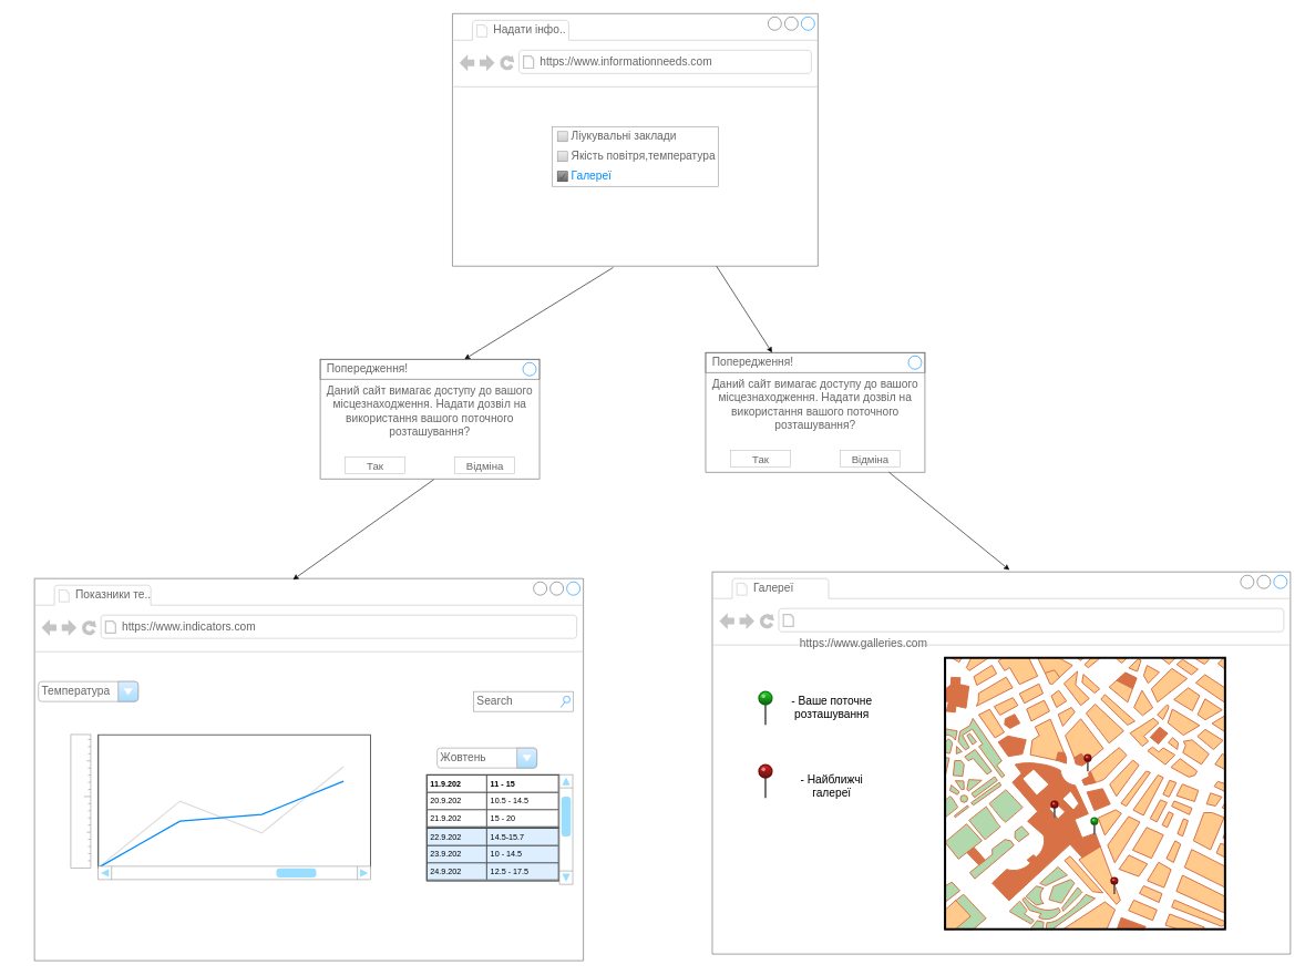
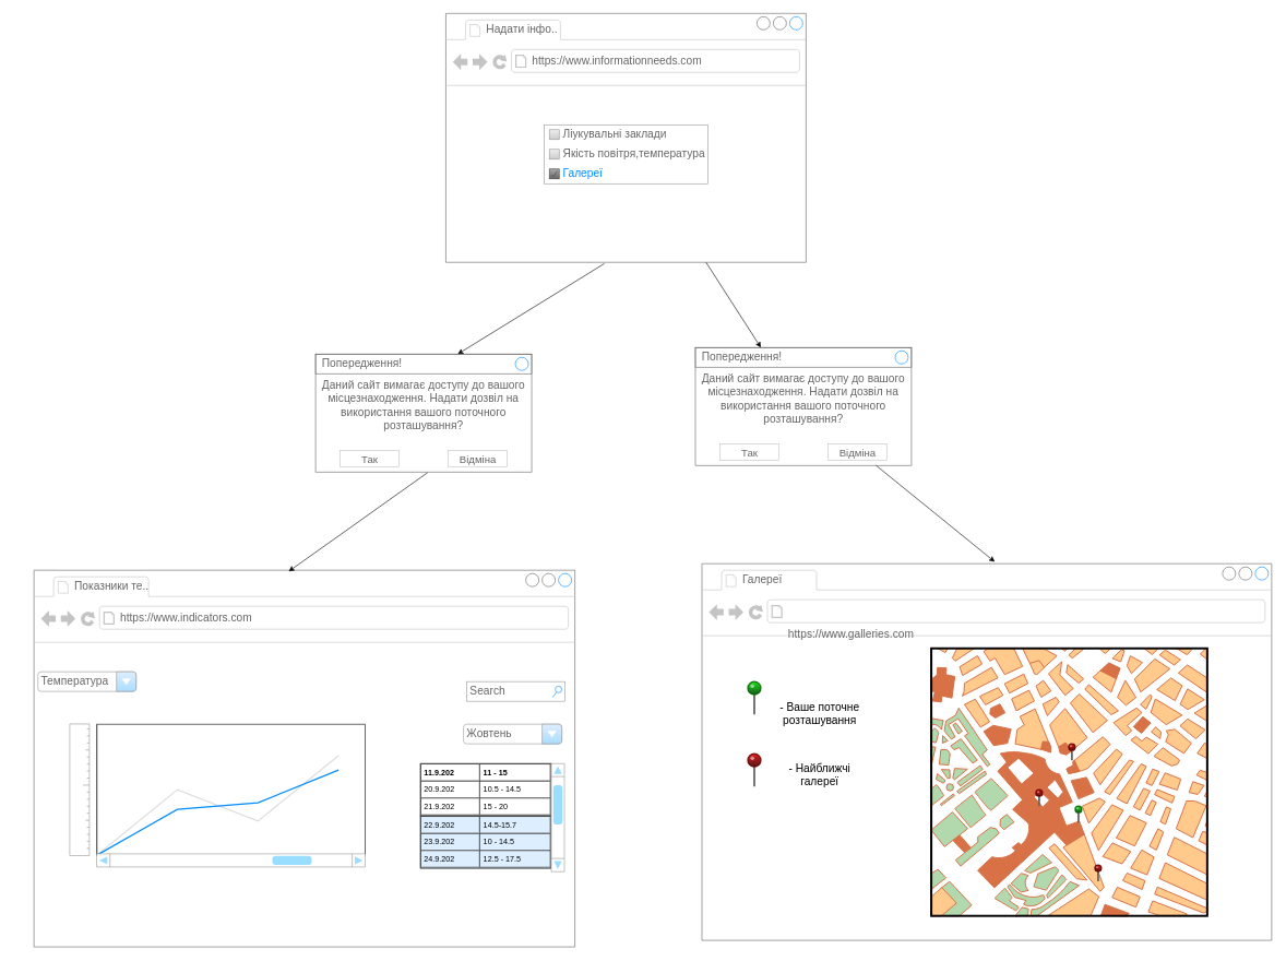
  <mxCell id="0" />
  <mxCell id="1" parent="0" />
  <mxCell id="2" value="" style="strokeWidth=1;shadow=0;dashed=0;align=center;html=1;shape=mxgraph.mockup.containers.browserWindow;rSize=0;strokeColor=#666666;strokeColor2=#008cff;strokeColor3=#c4c4c4;mainText=,;recursiveResize=0;" parent="1" vertex="1"><mxGeometry x="680" y="20" width="550" height="380" as="geometry" /></mxCell>
  <mxCell id="3" value="Надати інфо.." style="strokeWidth=1;shadow=0;dashed=0;align=center;html=1;shape=mxgraph.mockup.containers.anchor;fontSize=17;fontColor=#666666;align=left;" parent="2" vertex="1"><mxGeometry x="60" y="12" width="110" height="26" as="geometry" /></mxCell>
  <mxCell id="4" value="https://www.informationneeds.com" style="strokeWidth=1;shadow=0;dashed=0;align=center;html=1;shape=mxgraph.mockup.containers.anchor;rSize=0;fontSize=17;fontColor=#666666;align=left;" parent="2" vertex="1"><mxGeometry x="130" y="60" width="250" height="26" as="geometry" /></mxCell>
  <mxCell id="5" value="" style="strokeWidth=1;shadow=0;dashed=0;align=center;html=1;shape=mxgraph.mockup.forms.rrect;rSize=0;strokeColor=#999999;fillColor=#ffffff;recursiveResize=0;" parent="2" vertex="1"><mxGeometry x="150" y="170" width="250" height="90" as="geometry" /></mxCell>
  <mxCell id="6" value="Ліукувальні заклади" style="strokeWidth=1;shadow=0;dashed=0;align=center;html=1;shape=mxgraph.mockup.forms.rrect;rSize=0;fillColor=#eeeeee;strokeColor=#999999;gradientColor=#cccccc;align=left;spacingLeft=4;fontSize=17;fontColor=#666666;labelPosition=right;" parent="5" vertex="1"><mxGeometry x="8" y="7.5" width="15" height="15" as="geometry" /></mxCell>
  <mxCell id="7" value="Якість повітря,температура" style="strokeWidth=1;shadow=0;dashed=0;align=center;html=1;shape=mxgraph.mockup.forms.rrect;rSize=0;fillColor=#eeeeee;strokeColor=#999999;gradientColor=#cccccc;align=left;spacingLeft=4;fontSize=17;fontColor=#666666;labelPosition=right;" parent="5" vertex="1"><mxGeometry x="8" y="37.5" width="15" height="15" as="geometry" /></mxCell>
  <mxCell id="8" value="Галереї" style="strokeWidth=1;shadow=0;dashed=0;align=center;html=1;shape=mxgraph.mockup.forms.checkbox;rSize=0;resizable=0;fillColor=#aaaaaa;strokeColor=#444444;gradientColor=#666666;align=left;spacingLeft=4;fontSize=17;fontColor=#008cff;labelPosition=right;" parent="5" vertex="1"><mxGeometry x="8" y="67.5" width="15" height="15" as="geometry" /></mxCell>
  <mxCell id="9" value="Даний сайт вимагає доступу до вашого місцезнаходження. Надати дозвіл на використання вашого поточного розташування?" style="strokeWidth=1;shadow=0;dashed=0;align=center;html=1;shape=mxgraph.mockup.containers.rrect;rSize=0;strokeColor=#666666;fontColor=#666666;fontSize=17;verticalAlign=top;whiteSpace=wrap;fillColor=#ffffff;spacingTop=32;" parent="1" vertex="1"><mxGeometry x="481" y="540" width="330" height="180" as="geometry" /></mxCell>
  <mxCell id="10" value="Попередження!" style="strokeWidth=1;shadow=0;dashed=0;align=center;html=1;shape=mxgraph.mockup.containers.rrect;rSize=0;fontSize=17;fontColor=#666666;strokeColor=#666666;align=left;spacingLeft=8;fillColor=none;resizeWidth=1;" parent="9" vertex="1"><mxGeometry width="330" height="30" relative="1" as="geometry" /></mxCell>
  <mxCell id="11" value="" style="shape=ellipse;strokeColor=#008cff;resizable=0;fillColor=none;html=1;" parent="10" vertex="1"><mxGeometry x="1" y="0.5" width="20" height="20" relative="1" as="geometry"><mxPoint x="-25" y="-10" as="offset" /></mxGeometry></mxCell>
  <mxCell id="12" value="Так" style="strokeWidth=1;shadow=0;dashed=0;align=center;html=1;shape=mxgraph.mockup.containers.rrect;rSize=0;fontSize=16;fontColor=#666666;strokeColor=#c4c4c4;whiteSpace=wrap;fillColor=none;" parent="9" vertex="1"><mxGeometry x="0.25" y="1" width="90" height="25" relative="1" as="geometry"><mxPoint x="-45" y="-33" as="offset" /></mxGeometry></mxCell>
  <mxCell id="13" value="Відміна" style="strokeWidth=1;shadow=0;dashed=0;align=center;html=1;shape=mxgraph.mockup.containers.rrect;rSize=0;fontSize=16;fontColor=#666666;strokeColor=#c4c4c4;whiteSpace=wrap;fillColor=none;" parent="9" vertex="1"><mxGeometry x="0.75" y="1" width="90" height="25" relative="1" as="geometry"><mxPoint x="-45" y="-33" as="offset" /></mxGeometry></mxCell>
  <mxCell id="14" value="Даний сайт вимагає доступу до вашого місцезнаходження. Надати дозвіл на використання вашого поточного розташування?" style="strokeWidth=1;shadow=0;dashed=0;align=center;html=1;shape=mxgraph.mockup.containers.rrect;rSize=0;strokeColor=#666666;fontColor=#666666;fontSize=17;verticalAlign=top;whiteSpace=wrap;fillColor=#ffffff;spacingTop=32;" parent="1" vertex="1"><mxGeometry x="1061" y="530" width="330" height="180" as="geometry" /></mxCell>
  <mxCell id="15" value="Попередження!" style="strokeWidth=1;shadow=0;dashed=0;align=center;html=1;shape=mxgraph.mockup.containers.rrect;rSize=0;fontSize=17;fontColor=#666666;strokeColor=#666666;align=left;spacingLeft=8;fillColor=none;resizeWidth=1;" parent="14" vertex="1"><mxGeometry width="330" height="30" relative="1" as="geometry" /></mxCell>
  <mxCell id="16" value="" style="shape=ellipse;strokeColor=#008cff;resizable=0;fillColor=none;html=1;" parent="15" vertex="1"><mxGeometry x="1" y="0.5" width="20" height="20" relative="1" as="geometry"><mxPoint x="-25" y="-10" as="offset" /></mxGeometry></mxCell>
  <mxCell id="17" value="Так" style="strokeWidth=1;shadow=0;dashed=0;align=center;html=1;shape=mxgraph.mockup.containers.rrect;rSize=0;fontSize=16;fontColor=#666666;strokeColor=#c4c4c4;whiteSpace=wrap;fillColor=none;" parent="14" vertex="1"><mxGeometry x="0.25" y="1" width="90" height="25" relative="1" as="geometry"><mxPoint x="-45" y="-33" as="offset" /></mxGeometry></mxCell>
  <mxCell id="18" value="Відміна" style="strokeWidth=1;shadow=0;dashed=0;align=center;html=1;shape=mxgraph.mockup.containers.rrect;rSize=0;fontSize=16;fontColor=#666666;strokeColor=#c4c4c4;whiteSpace=wrap;fillColor=none;" parent="14" vertex="1"><mxGeometry x="0.75" y="1" width="90" height="25" relative="1" as="geometry"><mxPoint x="-45" y="-33" as="offset" /></mxGeometry></mxCell>
  <mxCell id="19" value="" style="strokeWidth=1;shadow=0;dashed=0;align=center;html=1;shape=mxgraph.mockup.containers.browserWindow;rSize=0;strokeColor=#666666;strokeColor2=#008cff;strokeColor3=#c4c4c4;mainText=,;recursiveResize=0;" parent="1" vertex="1"><mxGeometry x="51" y="870" width="826" height="575" as="geometry" /></mxCell>
  <mxCell id="20" value="Показники те.." style="strokeWidth=1;shadow=0;dashed=0;align=center;html=1;shape=mxgraph.mockup.containers.anchor;fontSize=17;fontColor=#666666;align=left;" parent="19" vertex="1"><mxGeometry x="60" y="12" width="110" height="26" as="geometry" /></mxCell>
  <mxCell id="21" value="https://www.indicators.com" style="strokeWidth=1;shadow=0;dashed=0;align=center;html=1;shape=mxgraph.mockup.containers.anchor;rSize=0;fontSize=17;fontColor=#666666;align=left;" parent="19" vertex="1"><mxGeometry x="130" y="60" width="250" height="26" as="geometry" /></mxCell>
  <mxCell id="22" value="Температура" style="strokeWidth=1;shadow=0;dashed=0;align=center;html=1;shape=mxgraph.mockup.forms.comboBox;strokeColor=#999999;fillColor=#ddeeff;align=left;fillColor2=#aaddff;mainText=;fontColor=#666666;fontSize=17;spacingLeft=3;" parent="19" vertex="1"><mxGeometry x="6" y="155" width="150" height="30" as="geometry" /></mxCell>
  <mxCell id="23" value="Search" style="strokeWidth=1;shadow=0;dashed=0;align=center;html=1;shape=mxgraph.mockup.forms.searchBox;strokeColor=#999999;mainText=;strokeColor2=#008cff;fontColor=#666666;fontSize=17;align=left;spacingLeft=3;" parent="19" vertex="1"><mxGeometry x="661" y="170" width="150" height="30" as="geometry" /></mxCell>
  <mxCell id="24" value="" style="verticalLabelPosition=bottom;shadow=0;dashed=0;align=center;html=1;verticalAlign=top;strokeWidth=1;shape=mxgraph.mockup.graphics.lineChart;strokeColor2=#666666;strokeColor3=#008cff;strokeColor4=#dddddd;" parent="19" vertex="1"><mxGeometry x="96" y="235" width="410" height="200" as="geometry" /></mxCell>
  <mxCell id="25" value="" style="strokeWidth=1;shadow=0;dashed=0;align=left;html=1;shape=mxgraph.mockup.misc.ruler2;dx=107.31;rulerOrient=down;unitSize=10;fontColor=#999999;spacingLeft=103.31;align=left;verticalAlign=middle;spacingBottom=10;spacingTop=0;spacingRight=0;spacing=0;strokeColor=#999999;rotation=-90;" parent="19" vertex="1"><mxGeometry x="-30.62" y="320" width="200.62" height="30" as="geometry" /></mxCell>
  <mxCell id="26" value="" style="verticalLabelPosition=bottom;shadow=0;dashed=0;align=center;html=1;verticalAlign=top;strokeWidth=1;shape=mxgraph.mockup.navigation.scrollBar;strokeColor=#999999;barPos=20;fillColor2=#99ddff;strokeColor2=none;direction=north;rotation=-90;" parent="19" vertex="1"><mxGeometry x="208" y="155" width="186" height="410" as="geometry" /></mxCell>
- <mxCell id="27" value="Жовтень" style="strokeWidth=1;shadow=0;dashed=0;align=center;html=1;shape=mxgraph.mockup.forms.comboBox;strokeColor=#999999;fillColor=#ddeeff;align=left;fillColor2=#aaddff;mainText=;fontColor=#666666;fontSize=17;spacingLeft=3;" parent="19" vertex="1"><mxGeometry x="606" y="255" width="150" height="30" as="geometry" /></mxCell>
+ <mxCell id="27" value="Жовтень" style="strokeWidth=1;shadow=0;dashed=0;align=center;html=1;shape=mxgraph.mockup.forms.comboBox;strokeColor=#999999;fillColor=#ddeeff;align=left;fillColor2=#aaddff;mainText=;fontColor=#666666;fontSize=17;spacingLeft=3;" parent="19" vertex="1"><mxGeometry x="656" y="235" width="150" height="30" as="geometry" /></mxCell>
  <mxCell id="28" value="&lt;table cellpadding=&quot;4&quot; cellspacing=&quot;0&quot; border=&quot;1&quot; style=&quot;font-size: 1em ; width: 100% ; height: 100%&quot;&gt;&lt;tbody&gt;&lt;tr&gt;&lt;th&gt;11.9.202&lt;/th&gt;&lt;th&gt;11 - 15&lt;/th&gt;&lt;/tr&gt;&lt;tr&gt;&lt;td&gt;20.9.202&lt;/td&gt;&lt;td&gt;10.5 - 14.5&lt;/td&gt;&lt;/tr&gt;&lt;tr&gt;&lt;td&gt;21.9.202&lt;/td&gt;&lt;td&gt;15 - 20&lt;/td&gt;&lt;/tr&gt;&lt;/tbody&gt;&lt;/table&gt; " style="verticalAlign=top;align=left;overflow=fill;fontSize=12;fontFamily=Helvetica;html=1" parent="19" vertex="1"><mxGeometry x="590" y="295" width="200" height="80" as="geometry" /></mxCell>
  <mxCell id="29" value="&lt;table cellpadding=&quot;4&quot; cellspacing=&quot;0&quot; border=&quot;1&quot; style=&quot;font-size: 1em ; width: 100% ; height: 100%&quot;&gt;&lt;tbody&gt;&lt;tr&gt;&lt;th&gt;&lt;span style=&quot;font-weight: normal&quot;&gt;22.9.202&lt;/span&gt;&lt;/th&gt;&lt;th&gt;&lt;span style=&quot;font-weight: normal&quot;&gt;14.5-15.7&lt;/span&gt;&lt;/th&gt;&lt;/tr&gt;&lt;tr&gt;&lt;td&gt;23.9.202&lt;/td&gt;&lt;td&gt;10 - 14.5&lt;/td&gt;&lt;/tr&gt;&lt;tr&gt;&lt;td&gt;24.9.202&lt;/td&gt;&lt;td&gt;12.5 - 17.5&lt;/td&gt;&lt;/tr&gt;&lt;/tbody&gt;&lt;/table&gt; " style="verticalAlign=top;align=left;overflow=fill;fontSize=12;fontFamily=Helvetica;html=1;fillColor=#ddeeff;" parent="19" vertex="1"><mxGeometry x="590" y="375" width="200" height="80" as="geometry" /></mxCell>
  <mxCell id="30" value="" style="verticalLabelPosition=bottom;shadow=0;dashed=0;align=center;html=1;verticalAlign=top;strokeWidth=1;shape=mxgraph.mockup.navigation.scrollBar;strokeColor=#999999;barPos=20;fillColor2=#99ddff;strokeColor2=none;direction=north;rotation=-180;" parent="19" vertex="1"><mxGeometry x="790" y="295" width="20" height="165" as="geometry" /></mxCell>
  <mxCell id="31" value="" style="endArrow=classic;html=1;exitX=0.518;exitY=1.006;exitDx=0;exitDy=0;exitPerimeter=0;entryX=0.471;entryY=0.003;entryDx=0;entryDy=0;entryPerimeter=0;" parent="1" source="9" target="19" edge="1"><mxGeometry width="50" height="50" relative="1" as="geometry"><mxPoint x="951" y="790" as="sourcePoint" /><mxPoint x="1001" y="740" as="targetPoint" /></mxGeometry></mxCell>
  <mxCell id="32" value="" style="endArrow=classic;html=1;exitX=0.44;exitY=1.005;exitDx=0;exitDy=0;exitPerimeter=0;entryX=0.658;entryY=0;entryDx=0;entryDy=0;entryPerimeter=0;" parent="1" source="2" target="10" edge="1"><mxGeometry width="50" height="50" relative="1" as="geometry"><mxPoint x="951" y="790" as="sourcePoint" /><mxPoint x="1001" y="740" as="targetPoint" /></mxGeometry></mxCell>
  <mxCell id="33" value="" style="endArrow=classic;html=1;entryX=0.303;entryY=0;entryDx=0;entryDy=0;entryPerimeter=0;" parent="1" source="2" target="15" edge="1"><mxGeometry width="50" height="50" relative="1" as="geometry"><mxPoint x="951" y="790" as="sourcePoint" /><mxPoint x="1001" y="740" as="targetPoint" /></mxGeometry></mxCell>
  <mxCell id="34" value="" style="strokeWidth=1;shadow=0;dashed=0;align=center;html=1;shape=mxgraph.mockup.containers.browserWindow;rSize=0;strokeColor=#666666;strokeColor2=#008cff;strokeColor3=#c4c4c4;mainText=,;recursiveResize=0;" parent="1" vertex="1"><mxGeometry x="1071" y="860" width="870" height="575" as="geometry" /></mxCell>
  <mxCell id="35" value="Галереї" style="strokeWidth=1;shadow=0;dashed=0;align=center;html=1;shape=mxgraph.mockup.containers.anchor;fontSize=17;fontColor=#666666;align=left;" parent="34" vertex="1"><mxGeometry x="60" y="12" width="110" height="26" as="geometry" /></mxCell>
  <mxCell id="36" value="https://www.galleries.com" style="strokeWidth=1;shadow=0;dashed=0;align=center;html=1;shape=mxgraph.mockup.containers.anchor;rSize=0;fontSize=17;fontColor=#666666;align=left;" parent="34" vertex="1"><mxGeometry x="130" y="95" width="250" height="26" as="geometry" /></mxCell>
  <mxCell id="37" value="" style="verticalLabelPosition=bottom;shadow=0;dashed=0;align=center;html=1;verticalAlign=top;strokeWidth=1;shape=mxgraph.mockup.misc.map;" parent="34" vertex="1"><mxGeometry x="350" y="129" width="423" height="410" as="geometry" /></mxCell>
  <mxCell id="38" value="" style="verticalLabelPosition=top;shadow=0;dashed=0;align=center;html=1;verticalAlign=bottom;strokeWidth=1;shape=mxgraph.mockup.misc.pin;fillColor2=#00dd00;fillColor3=#004400;strokeColor=#006600;" parent="34" vertex="1"><mxGeometry x="70" y="180" width="20" height="50" as="geometry" /></mxCell>
  <mxCell id="39" value="" style="verticalLabelPosition=top;shadow=0;dashed=0;align=center;html=1;verticalAlign=bottom;strokeWidth=1;shape=mxgraph.mockup.misc.pin;fillColor2=#dd0000;fillColor3=#440000;strokeColor=#660000;" parent="34" vertex="1"><mxGeometry x="70" y="290" width="20" height="50" as="geometry" /></mxCell>
- <mxCell id="40" value="&lt;font style=&quot;font-size: 17px&quot;&gt;- Ваше поточне розташування&lt;/font&gt;" style="text;html=1;strokeColor=none;fillColor=none;align=center;verticalAlign=middle;whiteSpace=wrap;rounded=0;" parent="34" vertex="1"><mxGeometry x="100" y="190" width="160" height="30" as="geometry" /></mxCell>
+ <mxCell id="40" value="&lt;font style=&quot;font-size: 17px&quot;&gt;- Ваше поточне розташування&lt;/font&gt;" style="text;html=1;strokeColor=none;fillColor=none;align=center;verticalAlign=middle;whiteSpace=wrap;rounded=0;" parent="34" vertex="1"><mxGeometry x="100" y="215" width="160" height="30" as="geometry" /></mxCell>
  <mxCell id="41" value="&lt;font style=&quot;font-size: 17px&quot;&gt;&lt;font style=&quot;font-size: 17px&quot;&gt;- Найближчі галере&lt;/font&gt;ї&lt;/font&gt;" style="text;html=1;strokeColor=none;fillColor=none;align=center;verticalAlign=middle;whiteSpace=wrap;rounded=0;" parent="34" vertex="1"><mxGeometry x="115" y="305" width="130" height="35" as="geometry" /></mxCell>
  <mxCell id="42" value="" style="verticalLabelPosition=top;shadow=0;dashed=0;align=center;html=1;verticalAlign=bottom;strokeWidth=1;shape=mxgraph.mockup.misc.pin;fillColor2=#00dd00;fillColor3=#004400;strokeColor=#006600;" parent="34" vertex="1"><mxGeometry x="570" y="370" width="10" height="25" as="geometry" /></mxCell>
  <mxCell id="43" value="" style="verticalLabelPosition=top;shadow=0;dashed=0;align=center;html=1;verticalAlign=bottom;strokeWidth=1;shape=mxgraph.mockup.misc.pin;fillColor2=#dd0000;fillColor3=#440000;strokeColor=#660000;" parent="34" vertex="1"><mxGeometry x="560" y="275" width="10" height="25" as="geometry" /></mxCell>
  <mxCell id="44" value="" style="verticalLabelPosition=top;shadow=0;dashed=0;align=center;html=1;verticalAlign=bottom;strokeWidth=1;shape=mxgraph.mockup.misc.pin;fillColor2=#dd0000;fillColor3=#440000;strokeColor=#660000;" parent="34" vertex="1"><mxGeometry x="510" y="345" width="10" height="25" as="geometry" /></mxCell>
  <mxCell id="45" value="" style="verticalLabelPosition=top;shadow=0;dashed=0;align=center;html=1;verticalAlign=bottom;strokeWidth=1;shape=mxgraph.mockup.misc.pin;fillColor2=#dd0000;fillColor3=#440000;strokeColor=#660000;" parent="34" vertex="1"><mxGeometry x="600" y="460" width="10" height="25" as="geometry" /></mxCell>
  <mxCell id="46" value="" style="endArrow=classic;html=1;entryX=0.514;entryY=-0.005;entryDx=0;entryDy=0;entryPerimeter=0;" parent="1" source="14" target="34" edge="1"><mxGeometry width="50" height="50" relative="1" as="geometry"><mxPoint x="951" y="790" as="sourcePoint" /><mxPoint x="1001" y="740" as="targetPoint" /></mxGeometry></mxCell>
